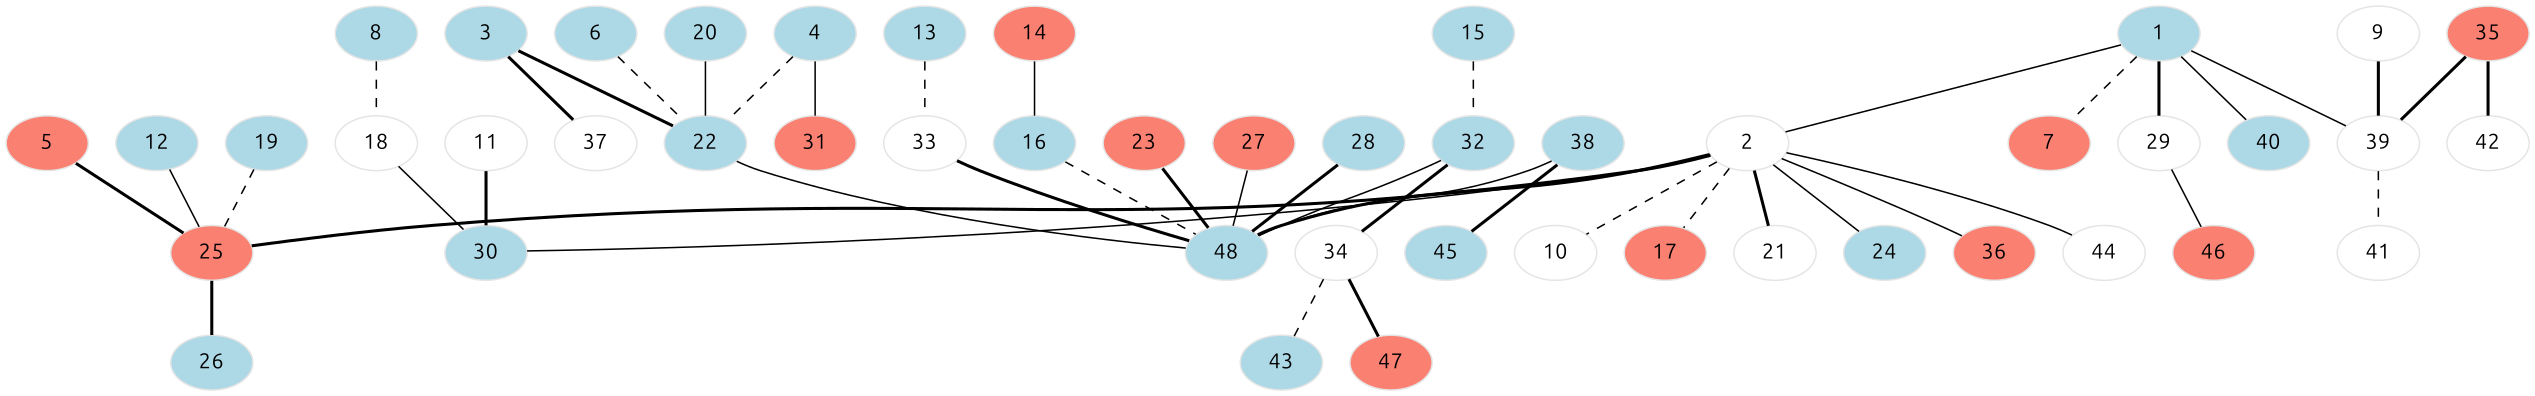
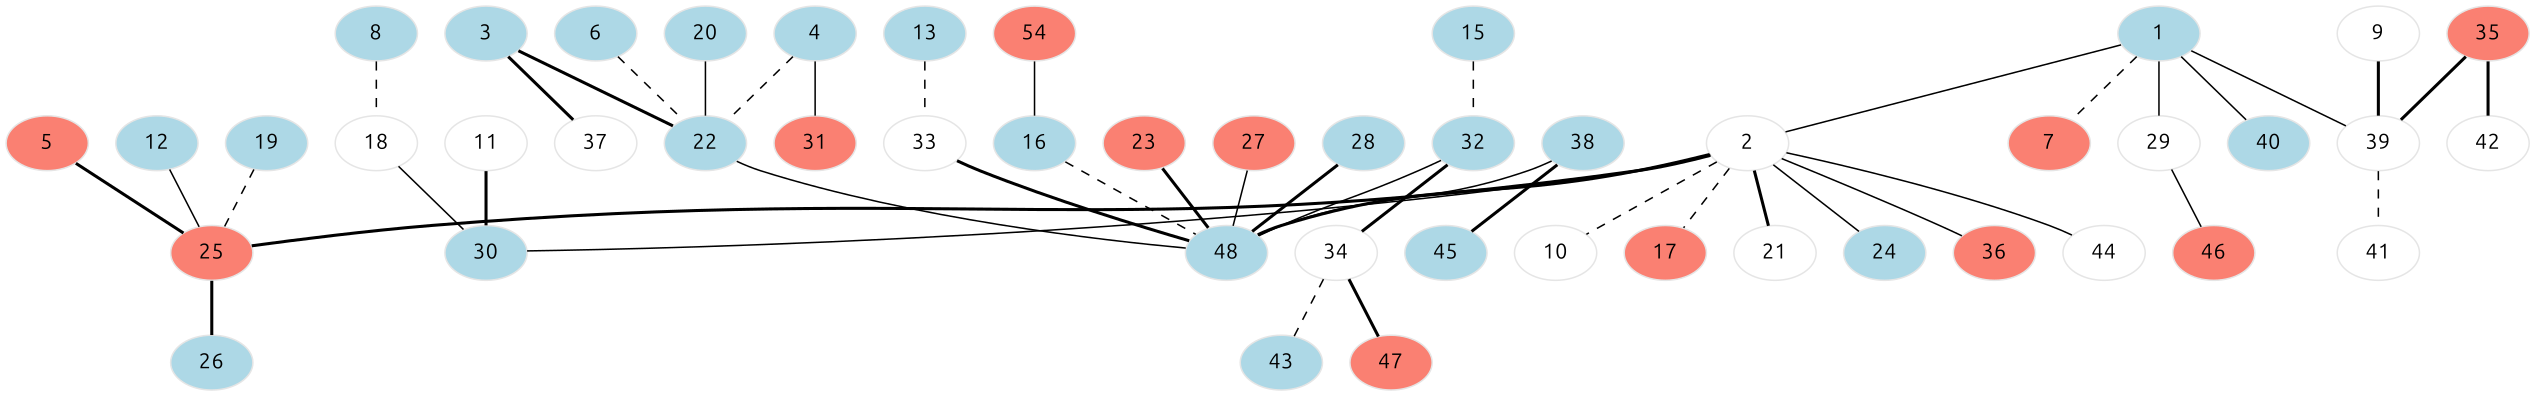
  graph {
    fontname=Ubuntu
    node [color=gray90 fillcolor=lightblue fontname=Ubuntu style=filled]
    edge [fontname=Ubuntu style=bold weight=1.0]
    2 [fillcolor=white]
    1
    7 [fillcolor=salmon]
    29 [fillcolor=white]
    39 [fillcolor=white]
    40
    10 [fillcolor=white]
    17 [fillcolor=salmon]
    21 [fillcolor=white]
    24
    25 [fillcolor=salmon]
    30
    36 [fillcolor=salmon]
    44 [fillcolor=white]
    48
    46 [fillcolor=salmon]
    41 [fillcolor=white]
    26
    3
    22
    37 [fillcolor=white]
    4
    31 [fillcolor=salmon]
    5 [fillcolor=salmon]
    6
    18 [fillcolor=white]
    8
    9 [fillcolor=white]
    11 [fillcolor=white]
    12
    33 [fillcolor=white]
    13
-   14 [fillcolor=salmon]
+   14 [fillcolor=salmon label=54]
    16
    15
    32
    34 [fillcolor=white]
    19
    20
    23 [fillcolor=salmon]
    27 [fillcolor=salmon]
    28
    43
    47 [fillcolor=salmon]
    35 [fillcolor=salmon]
    42 [fillcolor=white]
    38
    45
    2 -- 10 [style=dashed]
    2 -- 17 [style=dashed]
    2 -- 21
    2 -- 24 [style=solid]
    2 -- 25
    2 -- 30 [style=solid]
    2 -- 36 [style=solid]
    2 -- 44 [style=solid]
    2 -- 48
    1 -- 2 [style=solid]
    1 -- 7 [style=dashed]
-   1 -- 29
+   1 -- 29 [style=solid]
    1 -- 39 [style=solid]
    1 -- 40 [style=solid]
    29 -- 46 [style=solid]
    39 -- 41 [style=dashed]
    25 -- 26
    3 -- 22
    3 -- 37
    22 -- 48 [style=solid]
    4 -- 22 [style=dashed]
    4 -- 31 [style=solid]
    5 -- 25
    6 -- 22 [style=dashed]
    18 -- 30 [style=solid]
    8 -- 18 [style=dashed]
    9 -- 39
    11 -- 30
    12 -- 25 [style=solid]
    33 -- 48
    13 -- 33 [style=dashed]
    14 -- 16 [style=solid]
    16 -- 48 [style=dashed]
    15 -- 32 [style=dashed]
    32 -- 48 [style=solid]
    32 -- 34
    34 -- 43 [style=dashed]
    34 -- 47
    19 -- 25 [style=dashed]
    20 -- 22 [style=solid]
    23 -- 48
    27 -- 48 [style=solid]
    28 -- 48
    35 -- 39
    35 -- 42
    38 -- 48 [style=solid]
    38 -- 45
  }
